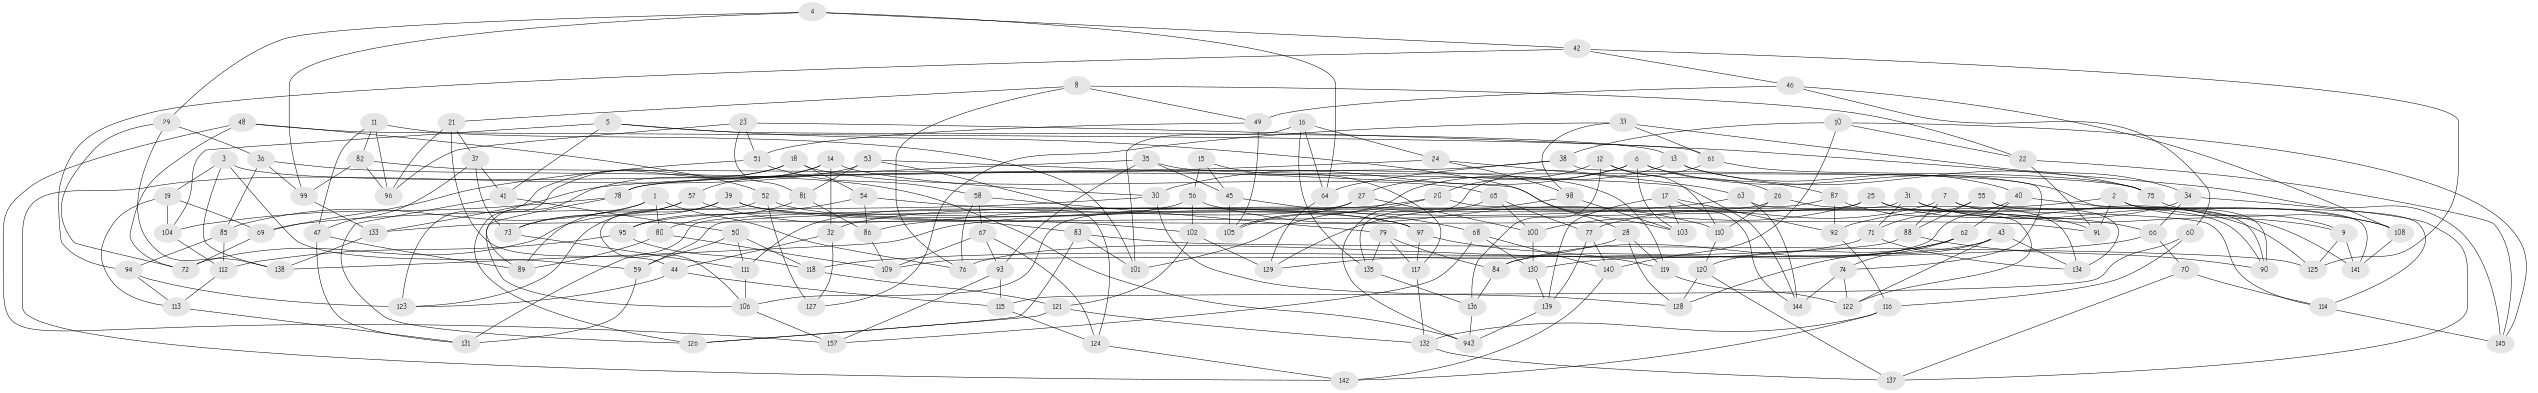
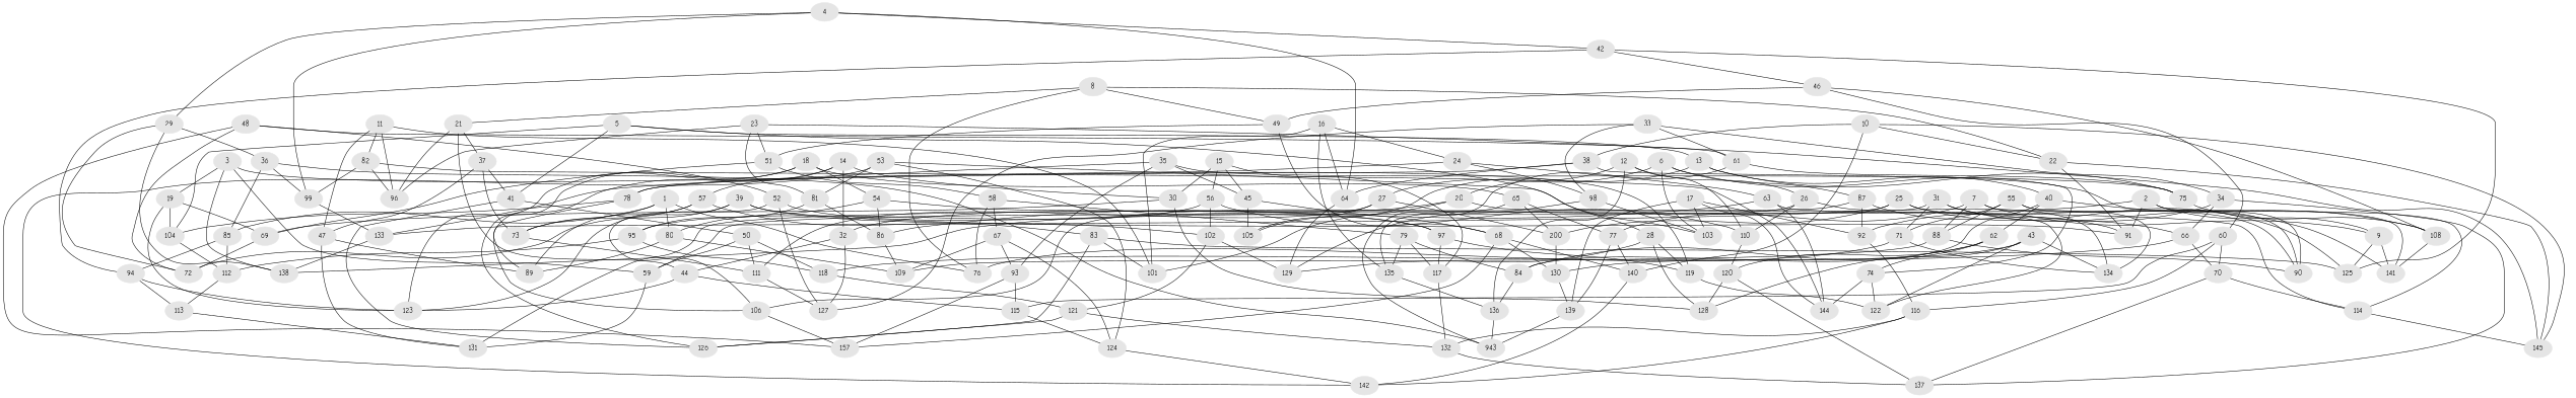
  graph {
    fontname="Comic Neue"
    node [color=gray90 fontname="Comic Neue" style=filled]
    edge [fontname="Comic Neue"]
    1
    73
    76
    80
    85
    111
    89
    109
    94
    112
    2
    9
    91
    114
    138
    125
    141
    145
    3
    19
    59
    119
    104
    69
    113
    131
    122
    4
    29
    42
    64
    99
    36
    72
    46
    129
    133
    5
    13
    28
    41
    40
    75
    105
    128
    126
    50
    6
    27
    87
    90
    103
-   100
+   100 [label=200]
    92
    7
    77
    88
    134
    140
    139
    8
    21
    22
    49
    96
    37
    44
    51
    10
    38
    78
    74
    142
    11
    47
    82
    101
    144
    12
    20
    26
    110
    136
    32
    106
    120
    n87 [label=943]
    62
    84
    108
    14
    30
    57
    127
    83
    15
    45
    56
    117
    68
    102
    95
    132
    16
    24
    135
    63
    98
    17
    116
    18
    54
    65
    123
    97
    86
    115
    23
    81
    58
    25
    130
    n123 [label=157]
    31
    66
    71
    118
    70
    33
    34
    61
    137
    35
    93
    39
    121
    60
    43
    124
    48
    52
    67
    79
    53
    55
    1 -- 73
    1 -- 76
    1 -- 80
    1 -- 85
    73 -- 111
    80 -- 89
    80 -- 109
    85 -- 94
    85 -- 112
-   111 -- 106
+   111 -- 127
    94 -- 113
    94 -- 123
    112 -- 113
    2 -- 9
    2 -- 91
    2 -- 114
    2 -- 138
    9 -- 125
    9 -- 141
    114 -- 145
    3 -- 138
    3 -- 19
    3 -- 59
    3 -- 119
    19 -- 104
    19 -- 69
-   19 -- 113
+   19 -- 123
    59 -- 131
    119 -- 122
    104 -- 112
    69 -- 72
    113 -- 131
    4 -- 29
    4 -- 42
    4 -- 64
    4 -- 99
    29 -- 138
    29 -- 36
    29 -- 72
    42 -- 94
    42 -- 125
    42 -- 46
    64 -- 129
    99 -- 133
    36 -- 85
    36 -- 99
    36 -- n87
    46 -- 49
    46 -- 108
    46 -- 60
    133 -- 138
    5 -- 104
    5 -- 13
    5 -- 28
    5 -- 41
    13 -- 40
    13 -- 75
    13 -- 105
    28 -- 119
    28 -- 129
    28 -- 128
    41 -- 126
    41 -- 50
    40 -- 62
    40 -- 84
    40 -- 108
    75 -- 108
    50 -- 111
    50 -- 59
    50 -- 118
    6 -- 27
    6 -- 87
    6 -- 90
    6 -- 103
    27 -- 111
    27 -- 105
    27 -- 100
    87 -- 91
    87 -- 131
    87 -- 92
    100 -- 130
    92 -- 116
    7 -- 9
    7 -- 77
    7 -- 88
    7 -- 134
    77 -- 140
    77 -- 139
    88 -- 109
    88 -- 90
    140 -- 142
    139 -- n87
    8 -- 76
    8 -- 21
    8 -- 22
    8 -- 49
    21 -- 96
    21 -- 37
    21 -- 44
    22 -- 91
    22 -- 145
-   49 -- 105
+   49 -- 68
    49 -- 51
    37 -- 73
    37 -- 41
    37 -- 47
    44 -- 123
    44 -- 115
    51 -- 69
    51 -- 58
    10 -- 145
    10 -- 140
    10 -- 22
    10 -- 38
    38 -- 64
    38 -- 78
    38 -- 74
    78 -- 104
    78 -- 106
    74 -- 122
    74 -- 144
    11 -- 96
    11 -- 47
    11 -- 82
    11 -- 101
    47 -- 89
    47 -- 131
    82 -- 99
    82 -- 96
    82 -- 144
    12 -- 20
    12 -- 26
    12 -- 110
    12 -- 136
    20 -- 114
    20 -- 101
    20 -- 32
    26 -- 134
    26 -- 110
    26 -- 106
    110 -- 120
    136 -- n87
    32 -- 44
    32 -- 127
    106 -- n123
    120 -- 128
    120 -- 137
    62 -- 74
    62 -- 120
    62 -- 84
    84 -- 136
    108 -- 141
    14 -- 89
    14 -- 32
    14 -- 30
    14 -- 57
    30 -- 69
    30 -- 128
    57 -- 73
    57 -- 89
    57 -- 83
    83 -- 125
    83 -- 126
    83 -- 101
-   6 -- 30
+   15 -- 30
    15 -- 45
    15 -- 56
    15 -- 117
    45 -- 105
    45 -- 68
    56 -- 110
    56 -- 102
    56 -- 95
    117 -- 132
    68 -- 140
    68 -- 130
    68 -- n123
    102 -- 129
    102 -- 121
    95 -- 112
    95 -- 118
    132 -- 137
    16 -- 64
    16 -- 101
    16 -- 24
    16 -- 135
    24 -- 78
    24 -- 63
    24 -- 98
    135 -- 136
    63 -- 122
    63 -- 144
    63 -- 86
    98 -- 129
    98 -- 103
    17 -- 103
    17 -- 92
    17 -- 139
    17 -- 144
    116 -- 142
    116 -- 132
    18 -- 126
    18 -- 54
    18 -- 65
    18 -- 123
    54 -- 80
    54 -- 97
    54 -- 86
    65 -- 100
    65 -- 77
    65 -- 135
    97 -- 119
    97 -- 117
    86 -- 109
    115 -- 124
    23 -- 145
    23 -- 96
    23 -- 51
    23 -- 81
    81 -- 95
    81 -- 86
    58 -- 76
    58 -- 67
    58 -- 79
    25 -- 125
    25 -- 133
    25 -- 90
    25 -- 100
    130 -- 139
    31 -- 141
    31 -- 59
    31 -- 66
    31 -- 71
    66 -- 118
    66 -- 70
    71 -- 76
    71 -- 134
    118 -- 121
    70 -- 114
    70 -- 137
    33 -- 127
    33 -- 98
    33 -- 34
    33 -- 61
    34 -- 92
    34 -- 66
    34 -- 137
    61 -- 75
    61 -- n87
    35 -- 133
    35 -- 75
    35 -- 45
    35 -- 93
    93 -- 115
    93 -- n123
    39 -- 91
    39 -- 72
    39 -- 102
    39 -- 123
    121 -- 126
    121 -- 132
    60 -- 116
    60 -- 115
+   60 -- 70
    43 -- 122
    43 -- 128
    43 -- 134
    43 -- 130
    124 -- 142
    48 -- 72
    48 -- n123
    48 -- 61
    48 -- 52
    52 -- 106
    52 -- 127
    52 -- 97
    67 -- 109
    67 -- 93
    67 -- 124
    79 -- 84
    79 -- 117
    79 -- 135
    53 -- 103
    53 -- 142
    53 -- 81
    53 -- 124
    55 -- 141
    55 -- 90
    55 -- 88
    55 -- 71
  }
